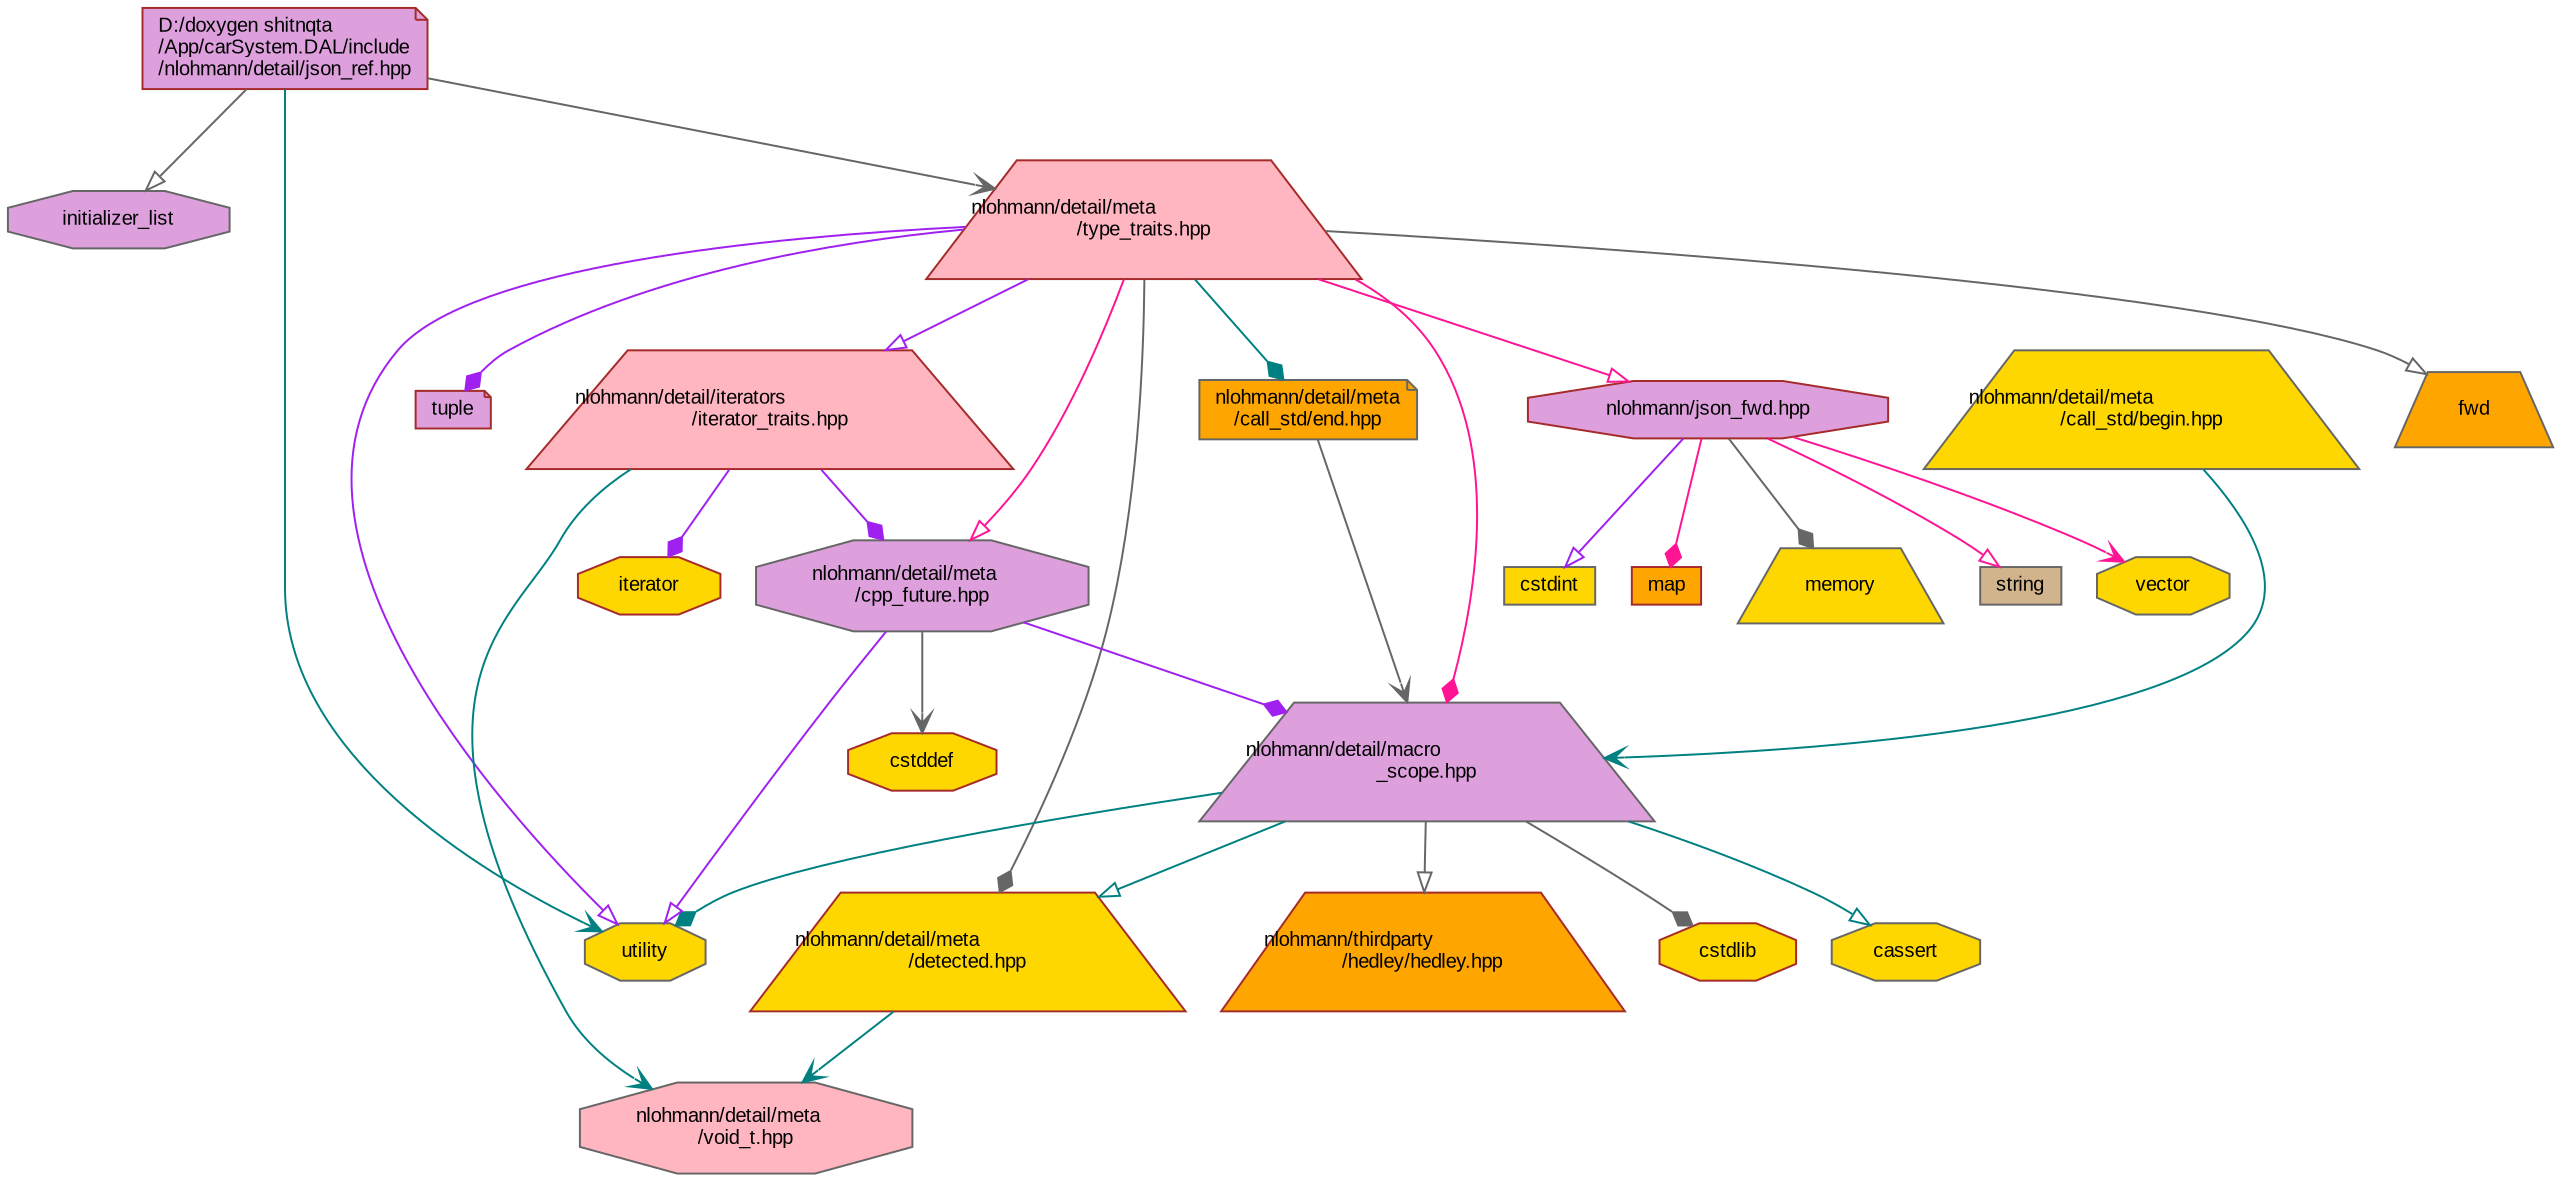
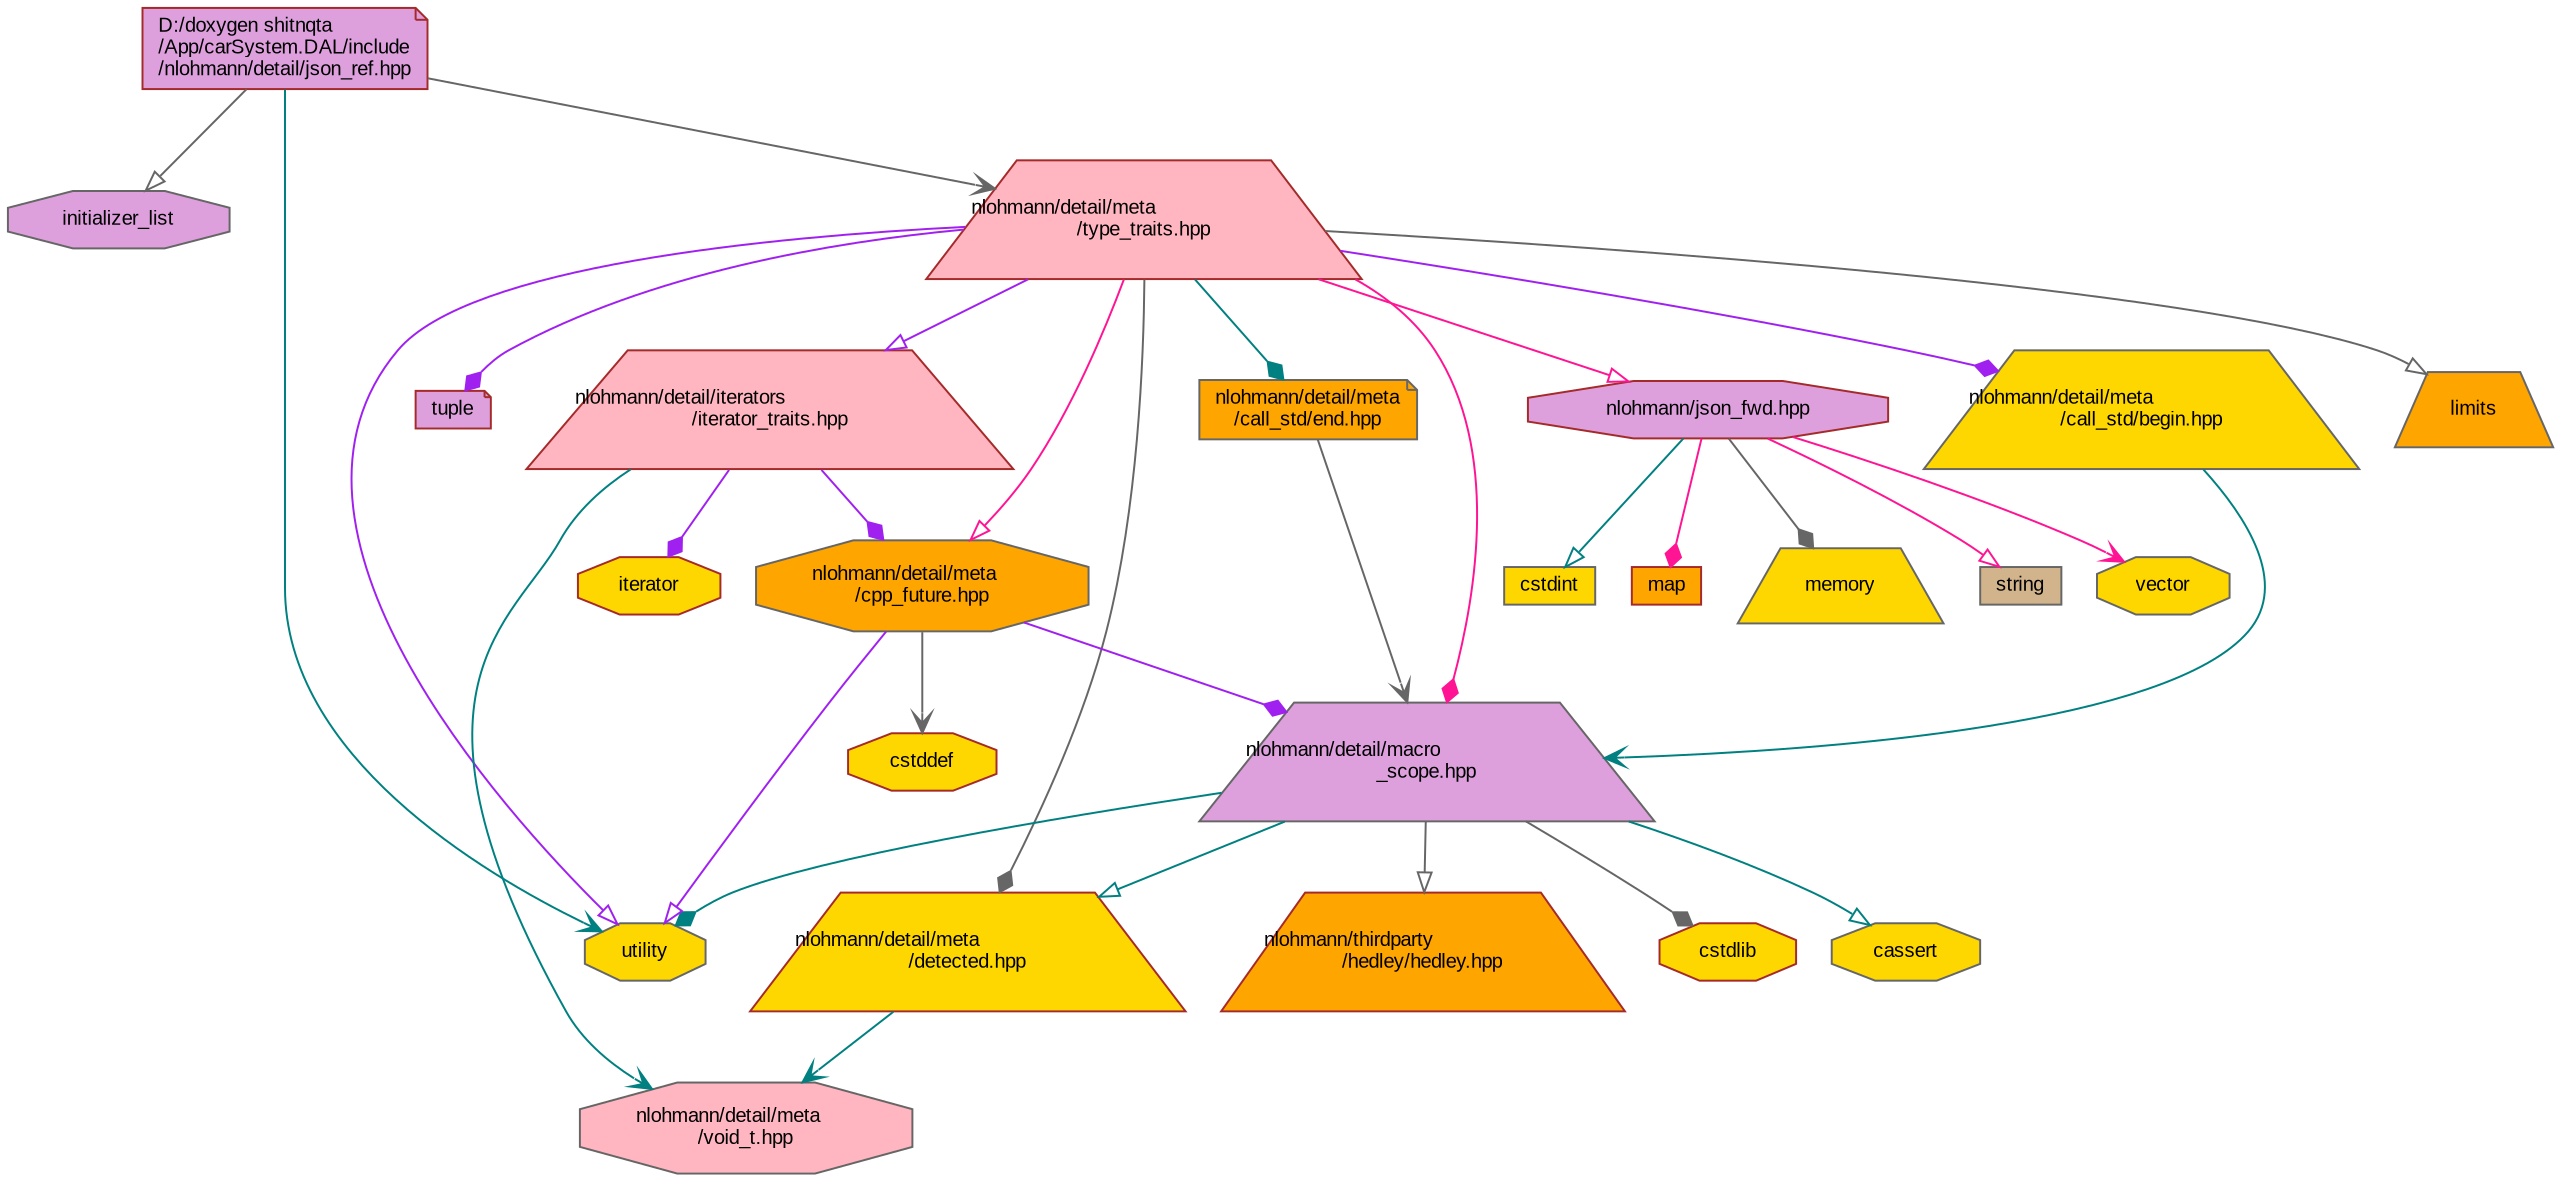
  digraph {
    fontname="Liberation Sans"
    node [color=gray40 fillcolor=gold fontname="Liberation Sans" fontsize=10 shape=octagon style=filled]
    edge [arrowhead=onormal color=gray40 fontname="Liberation Sans" fontsize=10 labelfontname=Helvetica labelfontsize=10 style=solid]
    n1 [color=brown fillcolor=plum fontcolor=black height=0.2 label="D:/doxygen shitnqta\l/App/carSystem.DAL/include\l/nlohmann/detail/json_ref.hpp" shape=note width=0.4]
    n2 [fillcolor=plum height=0.2 label=initializer_list width=0.4]
    n3 [height=0.2 label=utility width=0.4]
    n4 [color=brown fillcolor=lightpink height=0.2 label="nlohmann/detail/meta\l/type_traits.hpp" shape=trapezium width=0.4]
-   n5 [fillcolor=orange height=0.2 label=fwd shape=trapezium width=0.4]
+   n5 [fillcolor=orange height=0.2 label=limits shape=trapezium width=0.4]
    n6 [color=brown fillcolor=plum height=0.2 label=tuple shape=note width=0.4]
    n7 [fillcolor=plum height=0.2 label="nlohmann/detail/macro\l_scope.hpp" shape=trapezium width=0.4]
    n8 [color=brown height=0.2 label="nlohmann/detail/meta\l/detected.hpp" shape=trapezium width=0.4]
    n9 [color=brown fillcolor=lightpink height=0.2 label="nlohmann/detail/iterators\l/iterator_traits.hpp" shape=trapezium width=0.4]
-   n10 [fillcolor=plum height=0.2 label="nlohmann/detail/meta\l/cpp_future.hpp" width=0.4]
+   n10 [fillcolor=orange height=0.2 label="nlohmann/detail/meta\l/cpp_future.hpp" width=0.4]
    n11 [height=0.2 label="nlohmann/detail/meta\l/call_std/begin.hpp" shape=trapezium width=0.4]
    n12 [fillcolor=orange height=0.2 label="nlohmann/detail/meta\l/call_std/end.hpp" shape=note width=0.4]
    n13 [color=brown fillcolor=plum height=0.2 label="nlohmann/json_fwd.hpp" width=0.4]
    n14 [color=brown fillcolor=orange height=0.2 label="nlohmann/thirdparty\l/hedley/hedley.hpp" shape=trapezium width=0.4]
    n15 [color=brown height=0.2 label=cstdlib width=0.4]
    n16 [height=0.2 label=cassert width=0.4]
    n17 [fillcolor=lightpink height=0.2 label="nlohmann/detail/meta\l/void_t.hpp" width=0.4]
    n18 [color=brown height=0.2 label=iterator width=0.4]
    n19 [color=brown height=0.2 label=cstddef width=0.4]
    n20 [height=0.2 label=cstdint shape=box width=0.4]
    n21 [color=brown fillcolor=orange height=0.2 label=map shape=box width=0.4]
    n22 [height=0.2 label=memory shape=trapezium width=0.4]
    n23 [fillcolor=tan height=0.2 label=string shape=box width=0.4]
    n24 [height=0.2 label=vector width=0.4]
    n1 -> n2
    n1 -> n3 [arrowhead=vee color=teal]
    n1 -> n4 [arrowhead=vee]
    n4 -> n3 [color=purple]
    n4 -> n5
    n4 -> n6 [arrowhead=diamond color=purple]
    n4 -> n7 [arrowhead=diamond color=deeppink]
    n4 -> n8 [arrowhead=diamond]
    n4 -> n9 [color=purple]
    n4 -> n10 [color=deeppink]
+   n4 -> n11 [arrowhead=diamond color=purple]
    n4 -> n12 [arrowhead=diamond color=teal]
    n4 -> n13 [color=deeppink]
    n7 -> n3 [arrowhead=diamond color=teal]
    n7 -> n8 [color=teal]
    n7 -> n14
    n7 -> n15 [arrowhead=diamond]
    n7 -> n16 [color=teal]
    n8 -> n17 [arrowhead=vee color=teal]
    n9 -> n10 [arrowhead=diamond color=purple]
    n9 -> n17 [arrowhead=vee color=teal]
    n9 -> n18 [arrowhead=diamond color=purple]
    n10 -> n3 [color=purple]
    n10 -> n7 [arrowhead=diamond color=purple]
    n10 -> n19 [arrowhead=vee]
    n11 -> n7 [arrowhead=vee color=teal]
    n12 -> n7 [arrowhead=vee]
-   n13 -> n20 [color=purple]
+   n13 -> n20 [color=teal]
    n13 -> n21 [arrowhead=diamond color=deeppink]
    n13 -> n22 [arrowhead=diamond]
    n13 -> n23 [color=deeppink]
    n13 -> n24 [arrowhead=vee color=deeppink]
  }
